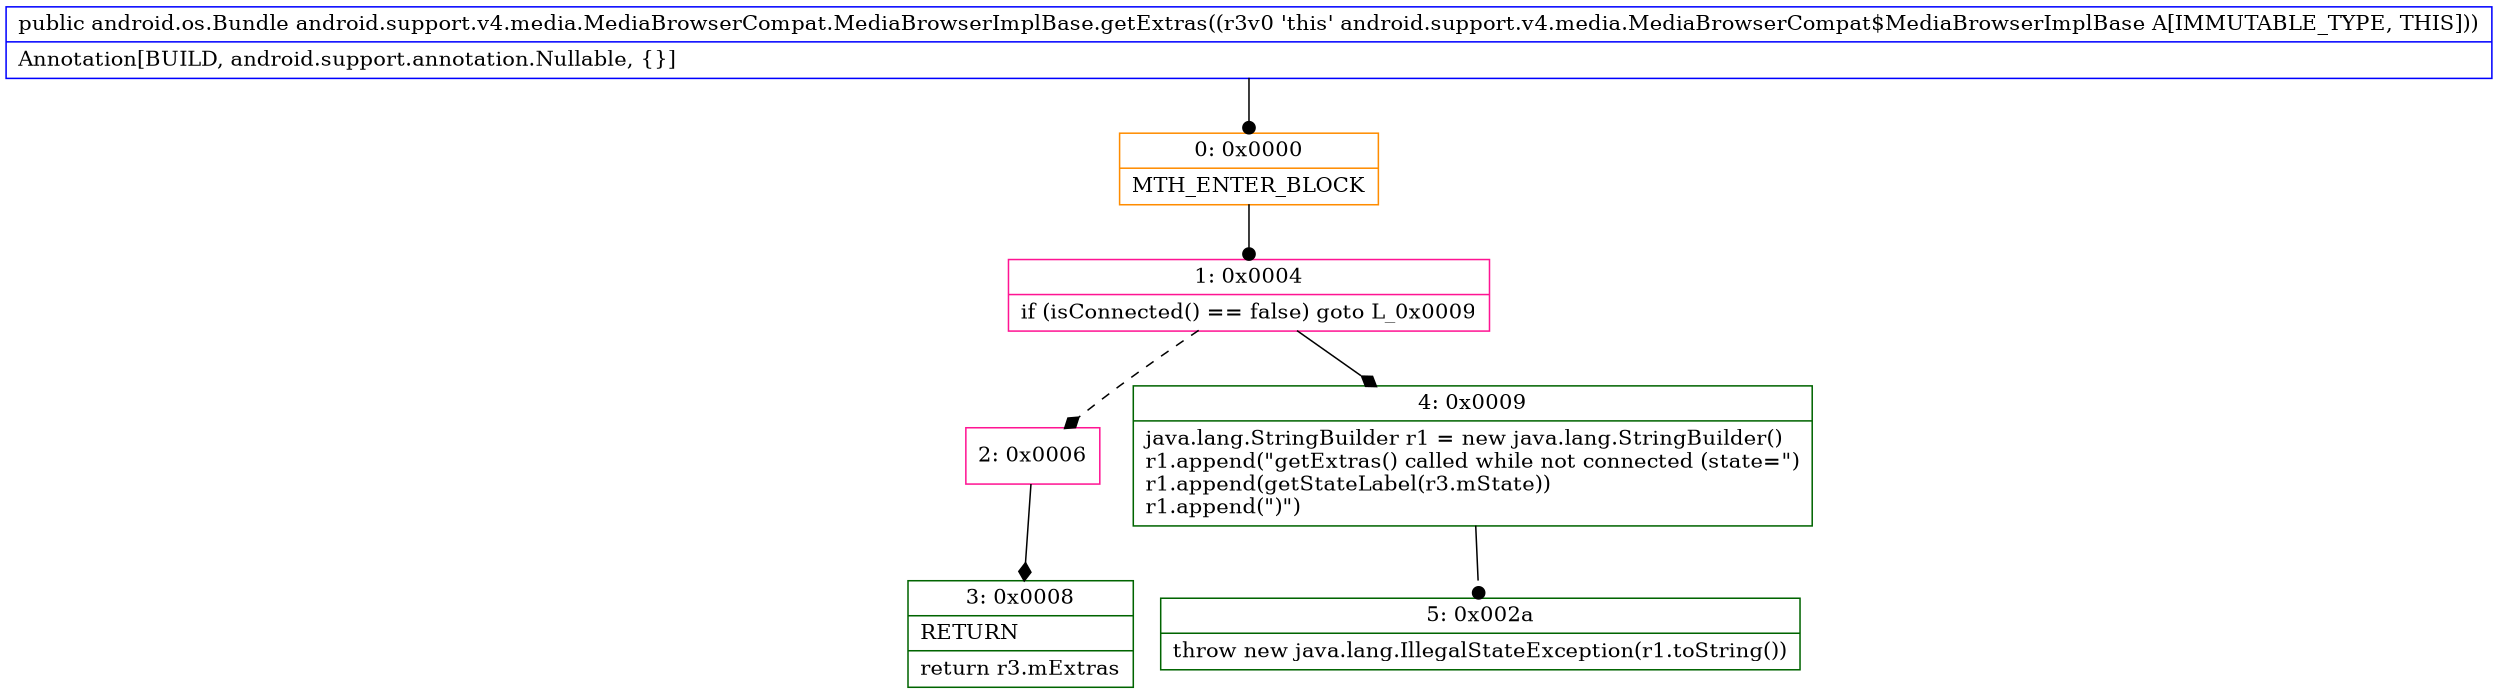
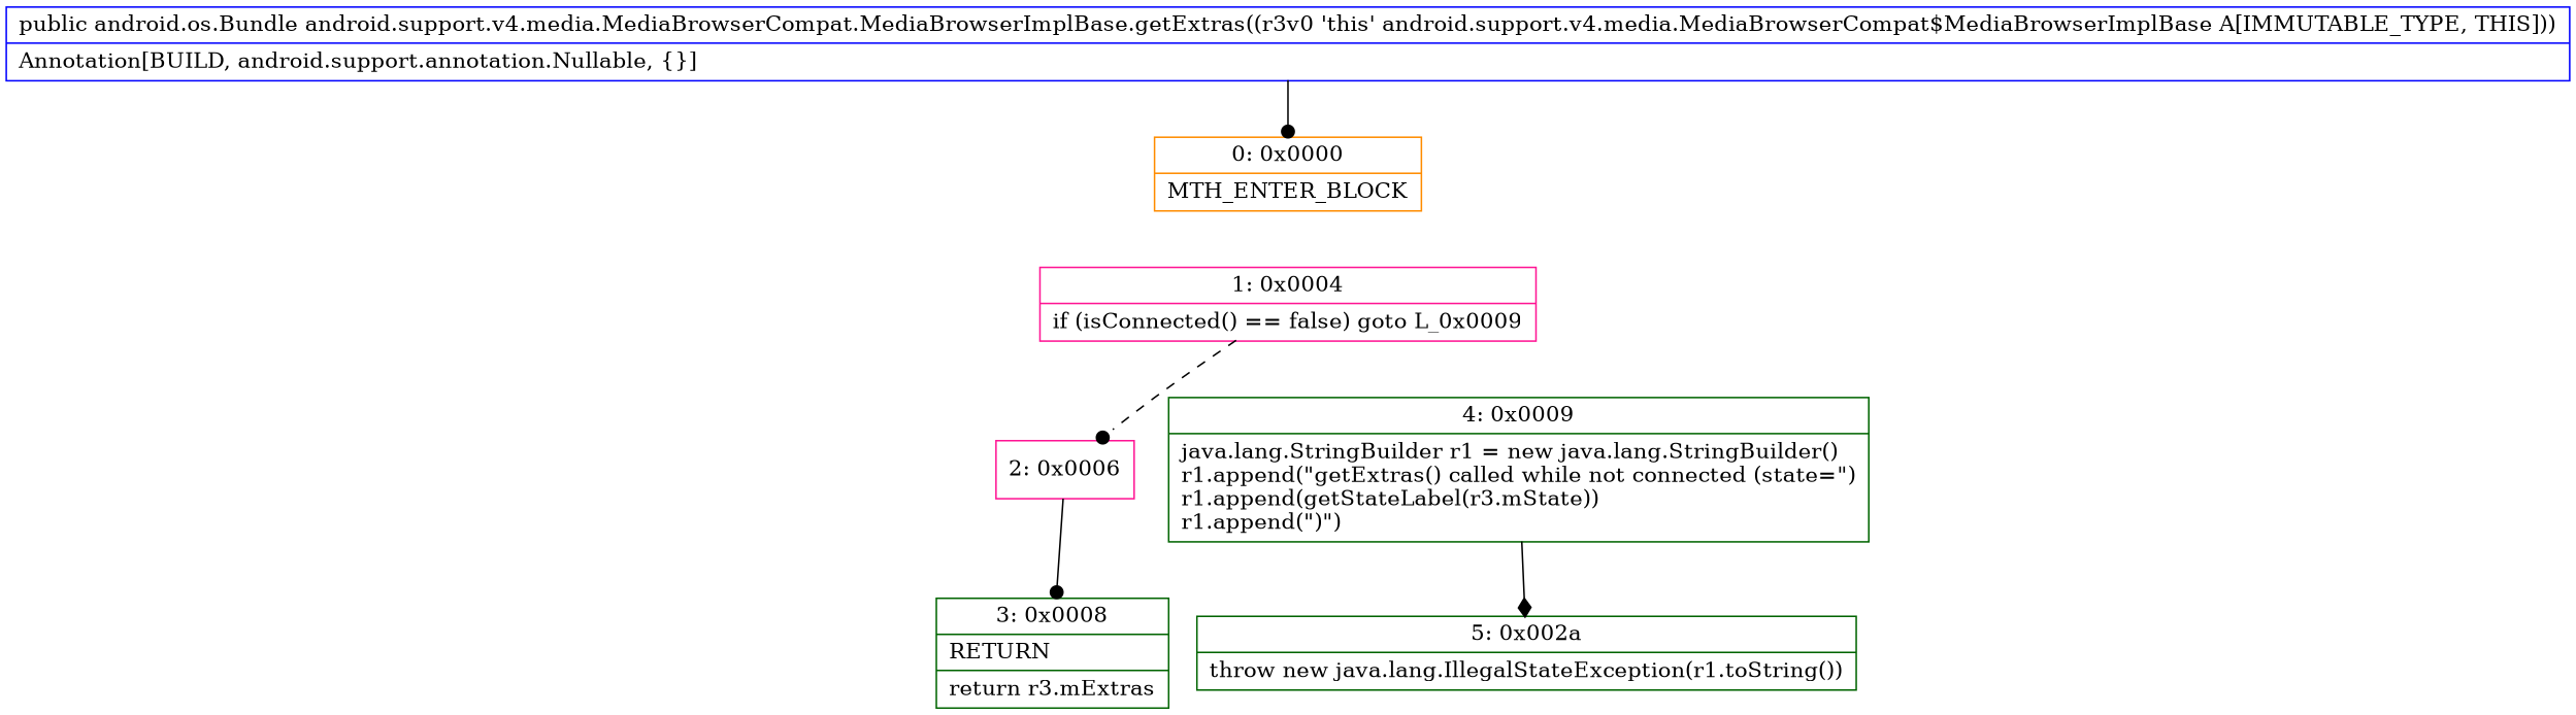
  digraph {
    node [color=darkgreen shape=record]
    edge [arrowhead=dot]
    n1 [color=darkorange label="{0\:\ 0x0000|MTH_ENTER_BLOCK\l}"]
    n2 [color=deeppink label="{1\:\ 0x0004|if (isConnected() == false) goto L_0x0009\l}"]
    n3 [color=deeppink label="{2\:\ 0x0006}"]
    n4 [label="{4\:\ 0x0009|java.lang.StringBuilder r1 = new java.lang.StringBuilder()\lr1.append(\"getExtras() called while not connected (state=\")\lr1.append(getStateLabel(r3.mState))\lr1.append(\")\")\l}"]
    n5 [label="{3\:\ 0x0008|RETURN\l|return r3.mExtras\l}"]
    n6 [label="{5\:\ 0x002a|throw new java.lang.IllegalStateException(r1.toString())\l}"]
    n7 [color=blue label="{public android.os.Bundle android.support.v4.media.MediaBrowserCompat.MediaBrowserImplBase.getExtras((r3v0 'this' android.support.v4.media.MediaBrowserCompat$MediaBrowserImplBase A[IMMUTABLE_TYPE, THIS]))  | Annotation[BUILD, android.support.annotation.Nullable, \{\}]\l}"]
-   n1 -> n2
-   n2 -> n3 [arrowhead=diamond style=dashed]
-   n2 -> n4 [arrowhead=diamond]
-   n3 -> n5 [arrowhead=diamond]
-   n4 -> n6
+   n2 -> n3 [style=dashed]
+   n3 -> n5
+   n4 -> n6 [arrowhead=diamond]
    n7 -> n1
  }
